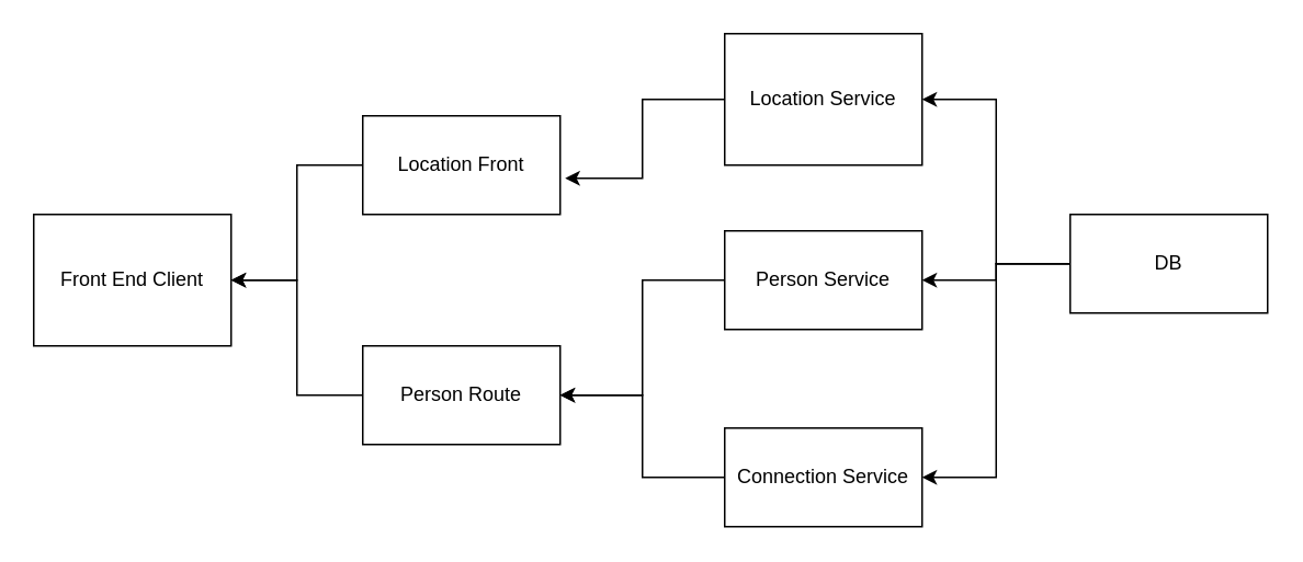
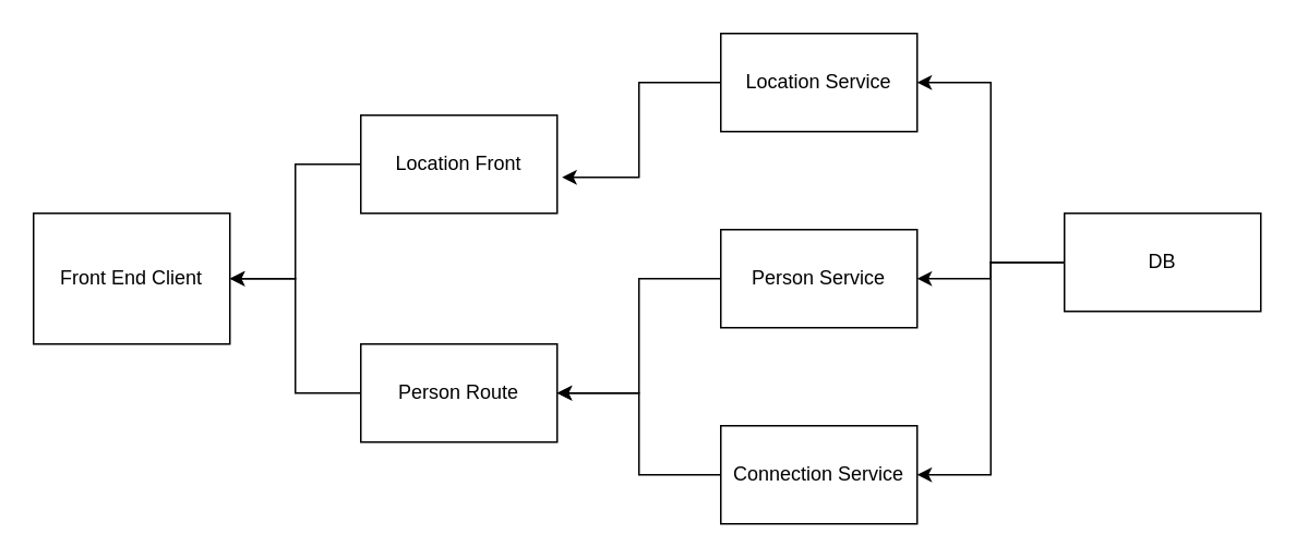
  <mxCell id="0" />
  <mxCell id="1" parent="0" />
  <mxCell id="2" value="Front End Client" style="rounded=0;whiteSpace=wrap;html=1;" parent="1" vertex="1"><mxGeometry x="20" y="130" width="120" height="80" as="geometry" /></mxCell>
  <mxCell id="3" style="edgeStyle=orthogonalEdgeStyle;rounded=0;orthogonalLoop=1;jettySize=auto;html=1;entryX=1;entryY=0.5;entryDx=0;entryDy=0;" parent="1" source="4" target="2" edge="1"><mxGeometry relative="1" as="geometry" /></mxCell>
  <mxCell id="4" value="Location Front" style="rounded=0;whiteSpace=wrap;html=1;" parent="1" vertex="1"><mxGeometry x="220" y="70" width="120" height="60" as="geometry" /></mxCell>
  <mxCell id="5" style="edgeStyle=orthogonalEdgeStyle;rounded=0;orthogonalLoop=1;jettySize=auto;html=1;entryX=1;entryY=0.5;entryDx=0;entryDy=0;" parent="1" source="6" target="2" edge="1"><mxGeometry relative="1" as="geometry" /></mxCell>
  <mxCell id="6" value="Person Route" style="rounded=0;whiteSpace=wrap;html=1;" parent="1" vertex="1"><mxGeometry x="220" y="210" width="120" height="60" as="geometry" /></mxCell>
  <mxCell id="7" style="edgeStyle=orthogonalEdgeStyle;rounded=0;orthogonalLoop=1;jettySize=auto;html=1;entryX=1.025;entryY=0.633;entryDx=0;entryDy=0;entryPerimeter=0;" parent="1" source="8" target="4" edge="1"><mxGeometry relative="1" as="geometry" /></mxCell>
- <mxCell id="8" value="Location Service" style="rounded=0;whiteSpace=wrap;html=1;" parent="1" vertex="1"><mxGeometry x="440" y="20" width="120" height="80" as="geometry" /></mxCell>
+ <mxCell id="8" value="Location Service" style="rounded=0;whiteSpace=wrap;html=1;" parent="1" vertex="1"><mxGeometry x="440" y="20" width="120" height="60" as="geometry" /></mxCell>
  <mxCell id="9" style="edgeStyle=orthogonalEdgeStyle;rounded=0;orthogonalLoop=1;jettySize=auto;html=1;" parent="1" source="10" edge="1"><mxGeometry relative="1" as="geometry"><mxPoint x="340" y="240" as="targetPoint" /><Array as="points"><mxPoint x="390" y="170" /><mxPoint x="390" y="240" /></Array></mxGeometry></mxCell>
  <mxCell id="10" value="Person Service" style="rounded=0;whiteSpace=wrap;html=1;" parent="1" vertex="1"><mxGeometry x="440" y="140" width="120" height="60" as="geometry" /></mxCell>
  <mxCell id="11" style="edgeStyle=orthogonalEdgeStyle;rounded=0;orthogonalLoop=1;jettySize=auto;html=1;entryX=1;entryY=0.5;entryDx=0;entryDy=0;" parent="1" source="12" target="6" edge="1"><mxGeometry relative="1" as="geometry" /></mxCell>
  <mxCell id="12" value="Connection Service" style="rounded=0;whiteSpace=wrap;html=1;" parent="1" vertex="1"><mxGeometry x="440" y="260" width="120" height="60" as="geometry" /></mxCell>
  <mxCell id="13" style="edgeStyle=orthogonalEdgeStyle;rounded=0;orthogonalLoop=1;jettySize=auto;html=1;entryX=1;entryY=0.5;entryDx=0;entryDy=0;" parent="1" source="16" target="8" edge="1"><mxGeometry relative="1" as="geometry" /></mxCell>
  <mxCell id="14" style="edgeStyle=orthogonalEdgeStyle;rounded=0;orthogonalLoop=1;jettySize=auto;html=1;entryX=1;entryY=0.5;entryDx=0;entryDy=0;" parent="1" source="16" target="10" edge="1"><mxGeometry relative="1" as="geometry" /></mxCell>
  <mxCell id="15" style="edgeStyle=orthogonalEdgeStyle;rounded=0;orthogonalLoop=1;jettySize=auto;html=1;entryX=1;entryY=0.5;entryDx=0;entryDy=0;" parent="1" source="16" target="12" edge="1"><mxGeometry relative="1" as="geometry" /></mxCell>
  <mxCell id="16" value="DB" style="rounded=0;whiteSpace=wrap;html=1;" parent="1" vertex="1"><mxGeometry x="650" y="130" width="120" height="60" as="geometry" /></mxCell>
